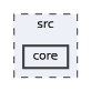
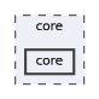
  digraph {
    compound=true
    n1 [color=grey25 fillcolor="#edf0f7" fontname=Helvetica fontsize=10 height=0.2 label=core shape=box style="filled,bold" width=0.4]
    subgraph cluster_1 {
      bgcolor="#edf0f7"
      fontname=Helvetica
      fontsize=10
-     label=src
+     label=core
      pencolor=grey25
      style="filled,dashed"
      n1
    }
  }
